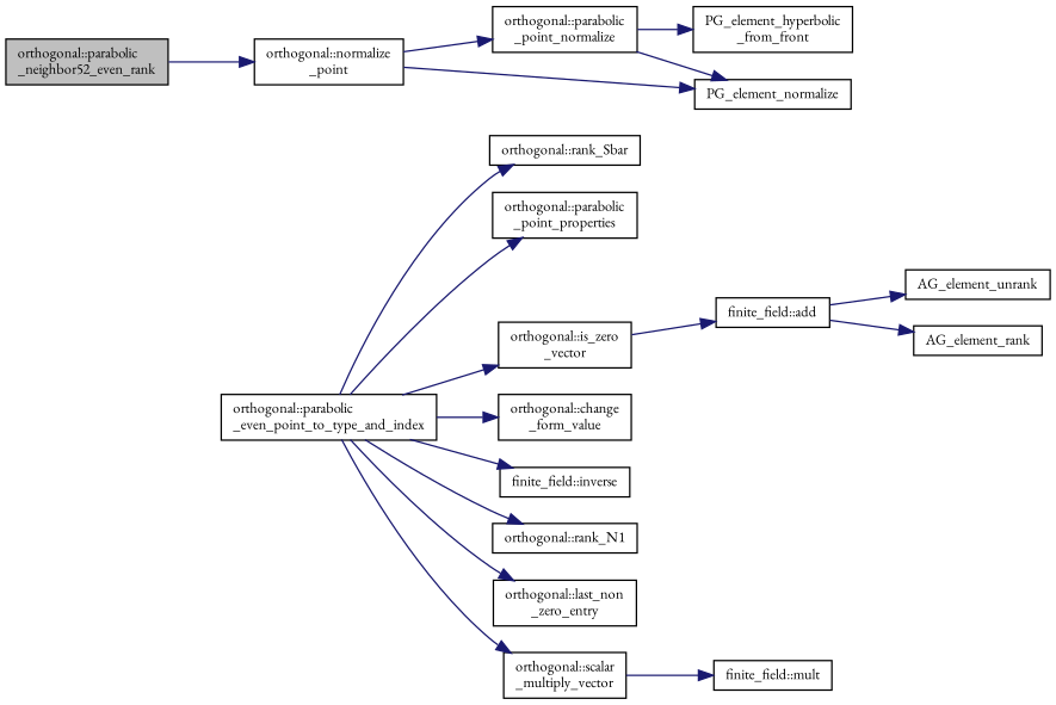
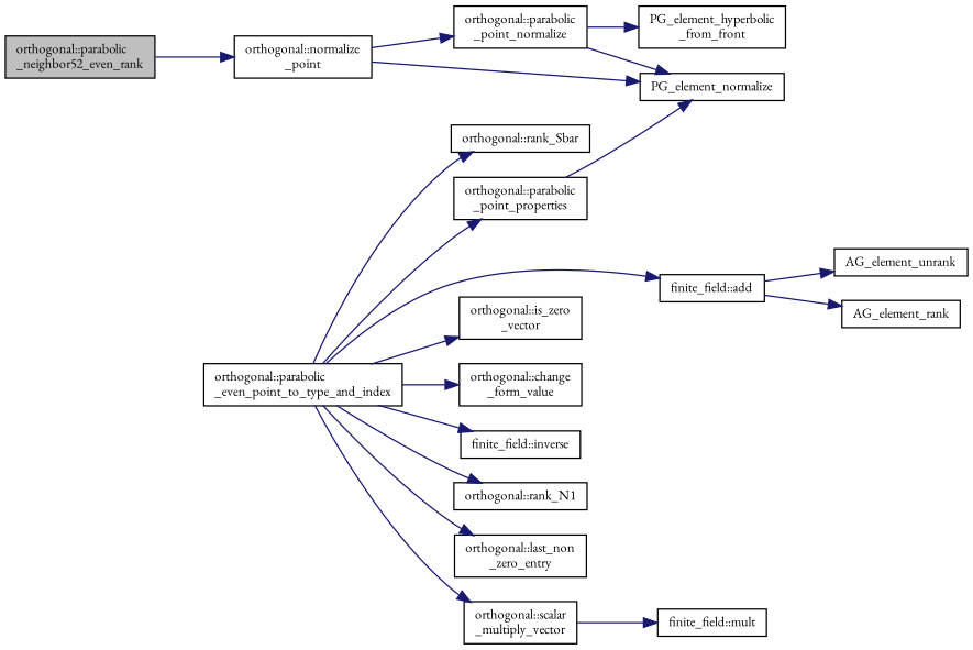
  digraph {
    fontname="EB Garamond"
    rankdir=LR
    node [color=black fillcolor=white fontname="EB Garamond" fontsize=10 shape=record style=filled]
    edge [color=midnightblue fontname="EB Garamond" fontsize=10 labelfontname=Helvetica labelfontsize=10 style=solid]
    n1 [fillcolor=grey75 fontcolor=black height=0.2 label="orthogonal::parabolic\l_neighbor52_even_rank" width=0.4]
    n2 [height=0.2 label="orthogonal::normalize\l_point" width=0.4]
    n3 [height=0.2 label=PG_element_normalize width=0.4]
    n4 [height=0.2 label="orthogonal::parabolic\l_point_normalize" width=0.4]
    n5 [height=0.2 label="orthogonal::parabolic\l_even_point_to_type_and_index" width=0.4]
    n6 [height=0.2 label="orthogonal::parabolic\l_point_properties" width=0.4]
    n7 [height=0.2 label="orthogonal::is_zero\l_vector" width=0.4]
    n8 [height=0.2 label="orthogonal::change\l_form_value" width=0.4]
    n9 [height=0.2 label="finite_field::inverse" width=0.4]
    n10 [height=0.2 label="orthogonal::rank_N1" width=0.4]
    n11 [height=0.2 label="orthogonal::last_non\l_zero_entry" width=0.4]
    n12 [height=0.2 label="orthogonal::scalar\l_multiply_vector" width=0.4]
    n13 [height=0.2 label="orthogonal::rank_Sbar" width=0.4]
    n14 [height=0.2 label="finite_field::add" width=0.4]
    n15 [height=0.2 label="PG_element_hyperbolic\l_from_front" width=0.4]
    n16 [height=0.2 label="finite_field::mult" width=0.4]
    n17 [height=0.2 label=AG_element_unrank width=0.4]
    n18 [height=0.2 label=AG_element_rank width=0.4]
    n1 -> n2
    n2 -> n3
    n2 -> n4
    n4 -> n3
    n4 -> n15
    n5 -> n6
    n5 -> n7
    n5 -> n8
    n5 -> n9
    n5 -> n10
    n5 -> n11
    n5 -> n12
    n5 -> n13
-   n7 -> n14
+   n5 -> n14
+   n6 -> n3
    n12 -> n16
    n14 -> n17
    n14 -> n18
  }
